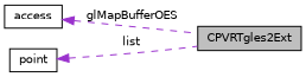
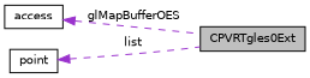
  digraph {
    rankdir=LR
    node [color=black fillcolor=white fontname=Helvetica fontsize=10 shape=record style=filled]
    edge [color=darkorchid3 dir=back fontname=Helvetica fontsize=10 labelfontname=Helvetica labelfontsize=10 style=dashed]
-   n1 [fillcolor=grey75 fontcolor=black height=0.2 label=CPVRTgles2Ext width=0.4]
+   n1 [fillcolor=grey75 fontcolor=black height=0.2 label=CPVRTgles0Ext width=0.4]
    n2 [height=0.2 label=access width=0.4]
    n3 [height=0.2 label=point width=0.4]
    n2 -> n1 [label=" glMapBufferOES"]
    n3 -> n1 [label=" list"]
  }
